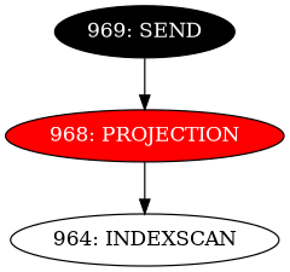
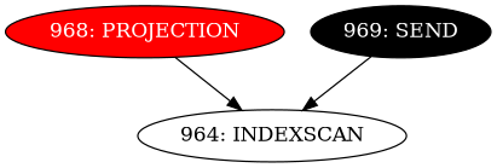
  digraph {
    node [fontcolor=white style=filled]
    n1 [label="964: INDEXSCAN" fontcolor="" style=""]
    n2 [fillcolor=red label="968: PROJECTION"]
    n3 [fillcolor=black label="969: SEND"]
    n2 -> n1
-   n3 -> n2
+   n3 -> n1
  }
